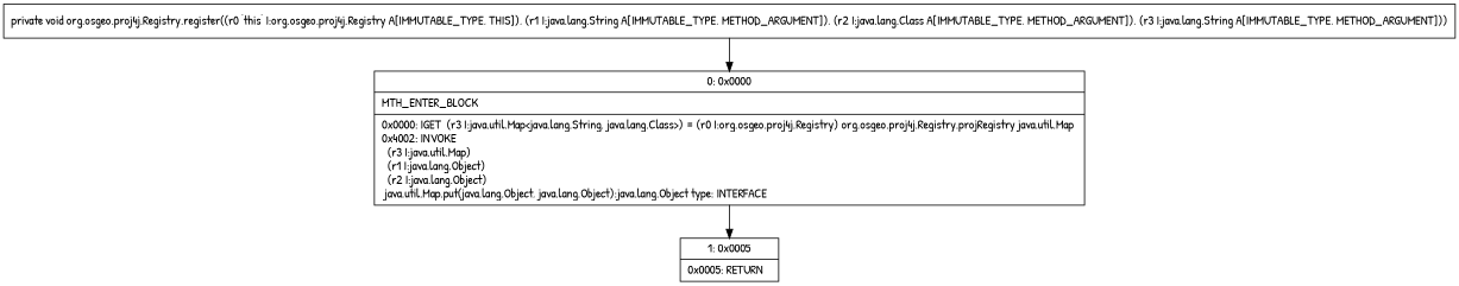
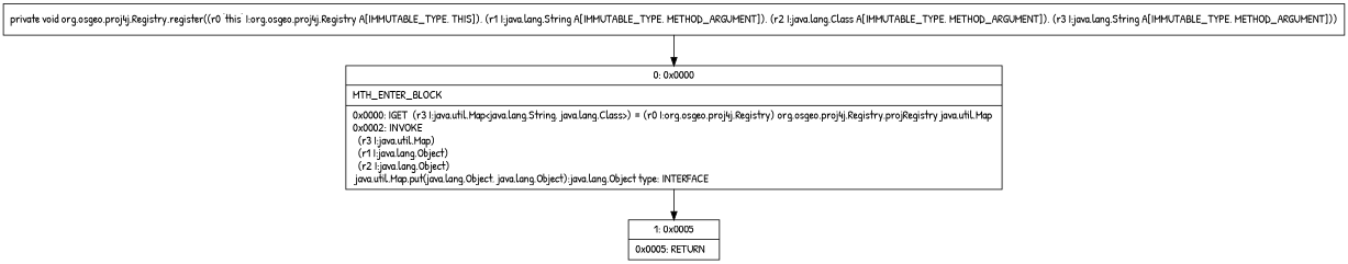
  digraph {
    fontname="Patrick Hand"
    node [shape=record fontname="Patrick Hand"]
    edge [fontname="Patrick Hand"]
-   n1 [label="{0\:\ 0x0000|MTH_ENTER_BLOCK\l|0x0000: IGET  (r3 I:java.util.Map\<java.lang.String, java.lang.Class\>) = (r0 I:org.osgeo.proj4j.Registry) org.osgeo.proj4j.Registry.projRegistry java.util.Map \l0x4002: INVOKE  \l  (r3 I:java.util.Map)\l  (r1 I:java.lang.Object)\l  (r2 I:java.lang.Object)\l java.util.Map.put(java.lang.Object, java.lang.Object):java.lang.Object type: INTERFACE \l}"]
+   n1 [label="{0\:\ 0x0000|MTH_ENTER_BLOCK\l|0x0000: IGET  (r3 I:java.util.Map\<java.lang.String, java.lang.Class\>) = (r0 I:org.osgeo.proj4j.Registry) org.osgeo.proj4j.Registry.projRegistry java.util.Map \l0x0002: INVOKE  \l  (r3 I:java.util.Map)\l  (r1 I:java.lang.Object)\l  (r2 I:java.lang.Object)\l java.util.Map.put(java.lang.Object, java.lang.Object):java.lang.Object type: INTERFACE \l}"]
    n2 [label="{1\:\ 0x0005|0x0005: RETURN   \l}"]
    n3 [label="{private void org.osgeo.proj4j.Registry.register((r0 'this' I:org.osgeo.proj4j.Registry A[IMMUTABLE_TYPE, THIS]), (r1 I:java.lang.String A[IMMUTABLE_TYPE, METHOD_ARGUMENT]), (r2 I:java.lang.Class A[IMMUTABLE_TYPE, METHOD_ARGUMENT]), (r3 I:java.lang.String A[IMMUTABLE_TYPE, METHOD_ARGUMENT])) }"]
    n1 -> n2
    n3 -> n1
  }
